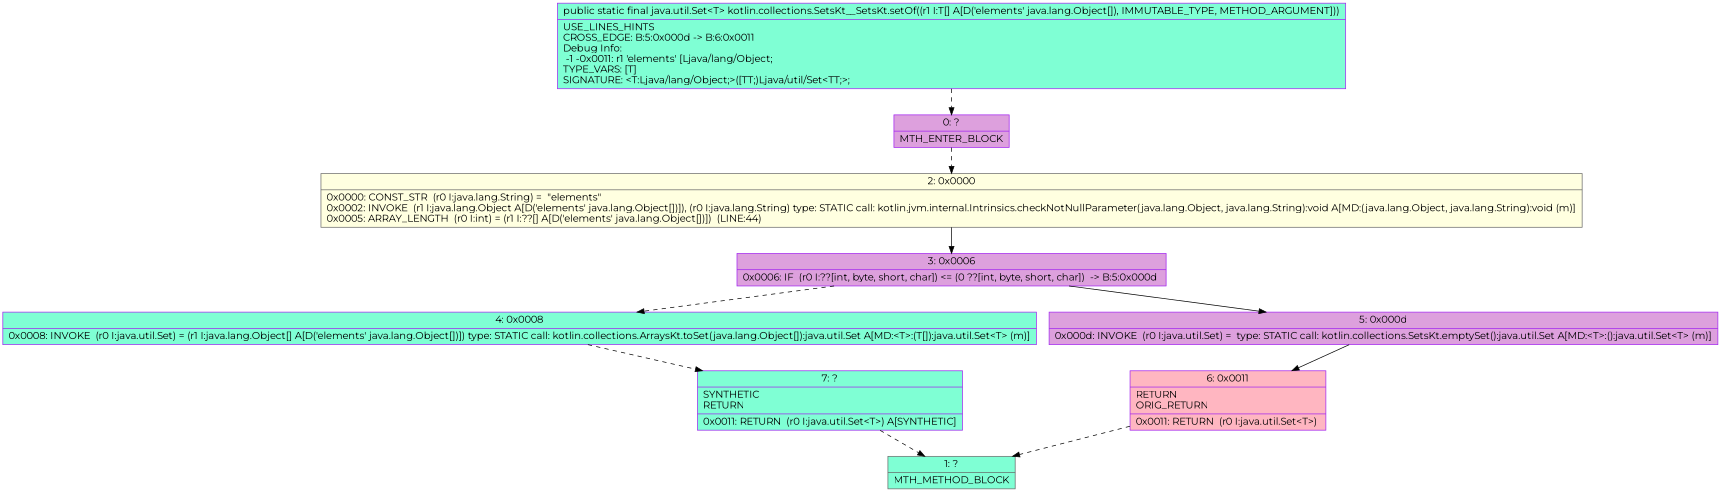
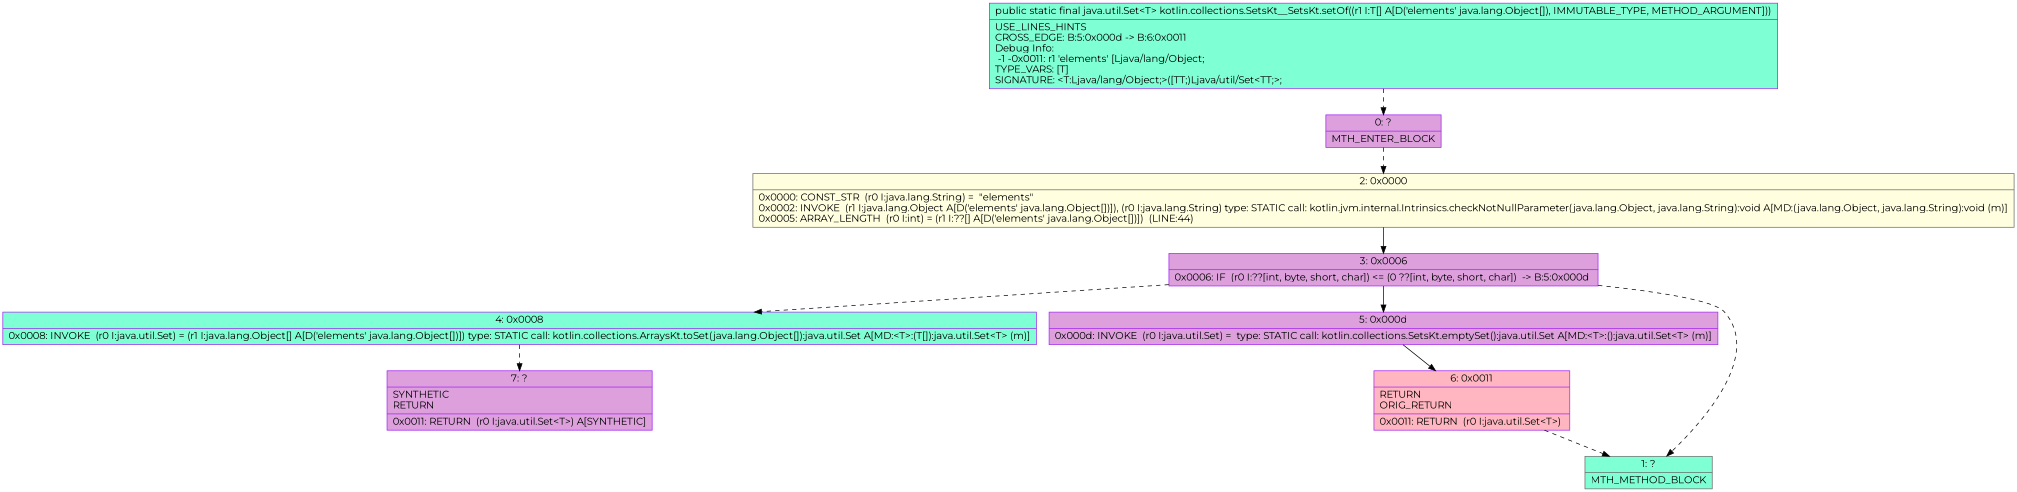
  digraph {
    fontname=Montserrat
    node [color=purple fillcolor=aquamarine fontname=Montserrat shape=record style=filled]
    edge [fontname=Montserrat style=dashed]
    n1 [fillcolor=plum label="{0\:\ ?|MTH_ENTER_BLOCK\l}"]
    n2 [color=gray40 fillcolor=lightyellow label="{2\:\ 0x0000|0x0000: CONST_STR  (r0 I:java.lang.String) =  \"elements\" \l0x0002: INVOKE  (r1 I:java.lang.Object A[D('elements' java.lang.Object[])]), (r0 I:java.lang.String) type: STATIC call: kotlin.jvm.internal.Intrinsics.checkNotNullParameter(java.lang.Object, java.lang.String):void A[MD:(java.lang.Object, java.lang.String):void (m)]\l0x0005: ARRAY_LENGTH  (r0 I:int) = (r1 I:??[] A[D('elements' java.lang.Object[])])  (LINE:44)\l}"]
    n3 [fillcolor=plum label="{3\:\ 0x0006|0x0006: IF  (r0 I:??[int, byte, short, char]) \<= (0 ??[int, byte, short, char])  \-\> B:5:0x000d \l}"]
    n4 [label="{4\:\ 0x0008|0x0008: INVOKE  (r0 I:java.util.Set) = (r1 I:java.lang.Object[] A[D('elements' java.lang.Object[])]) type: STATIC call: kotlin.collections.ArraysKt.toSet(java.lang.Object[]):java.util.Set A[MD:\<T\>:(T[]):java.util.Set\<T\> (m)]\l}"]
    n5 [fillcolor=plum label="{5\:\ 0x000d|0x000d: INVOKE  (r0 I:java.util.Set) =  type: STATIC call: kotlin.collections.SetsKt.emptySet():java.util.Set A[MD:\<T\>:():java.util.Set\<T\> (m)]\l}"]
-   n6 [label="{7\:\ ?|SYNTHETIC\lRETURN\l|0x0011: RETURN  (r0 I:java.util.Set\<T\>) A[SYNTHETIC]\l}"]
+   n6 [fillcolor=plum label="{7\:\ ?|SYNTHETIC\lRETURN\l|0x0011: RETURN  (r0 I:java.util.Set\<T\>) A[SYNTHETIC]\l}"]
    n7 [fillcolor=lightpink label="{6\:\ 0x0011|RETURN\lORIG_RETURN\l|0x0011: RETURN  (r0 I:java.util.Set\<T\>) \l}"]
    n8 [color=gray40 label="{1\:\ ?|MTH_METHOD_BLOCK\l}"]
    n9 [label="{public static final java.util.Set\<T\> kotlin.collections.SetsKt__SetsKt.setOf((r1 I:T[] A[D('elements' java.lang.Object[]), IMMUTABLE_TYPE, METHOD_ARGUMENT]))  | USE_LINES_HINTS\lCROSS_EDGE: B:5:0x000d \-\> B:6:0x0011\lDebug Info:\l  \-1 \-0x0011: r1 'elements' [Ljava\/lang\/Object;\lTYPE_VARS: [T]\lSIGNATURE: \<T:Ljava\/lang\/Object;\>([TT;)Ljava\/util\/Set\<TT;\>;\l}"]
    n1 -> n2
    n2 -> n3 [style=solid]
    n3 -> n4
    n3 -> n5 [style=solid]
    n4 -> n6
    n5 -> n7 [style=solid]
-   n6 -> n8
+   n3 -> n8
    n7 -> n8
    n9 -> n1
  }
